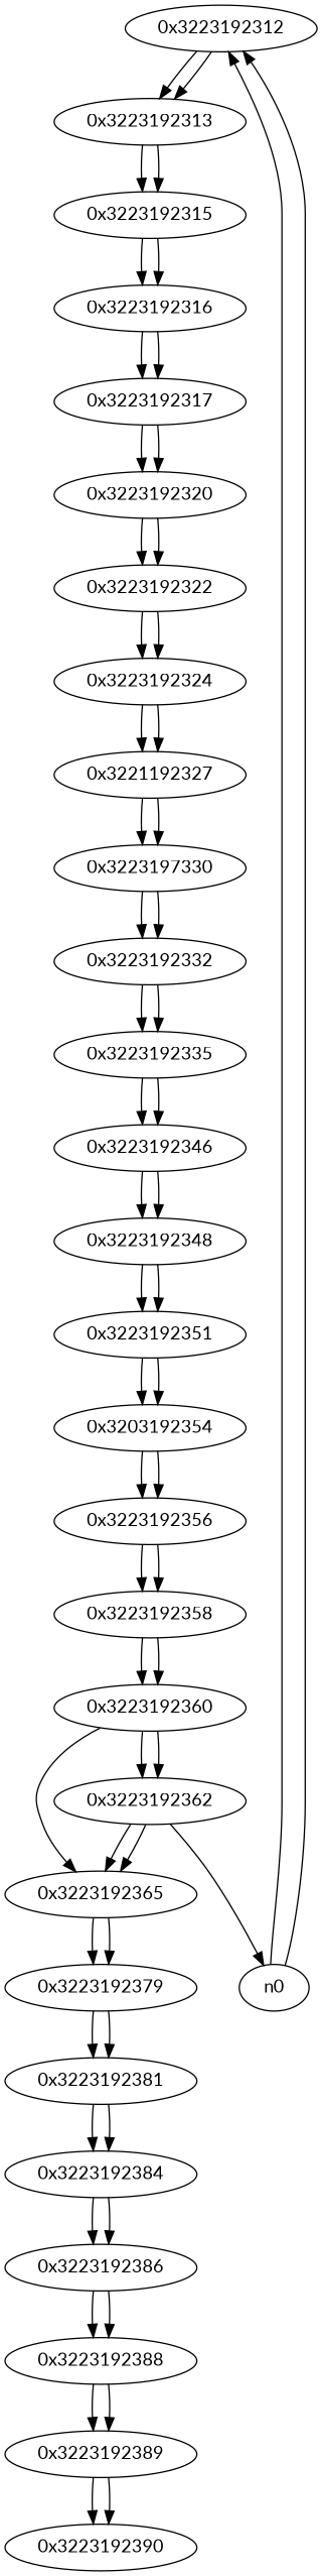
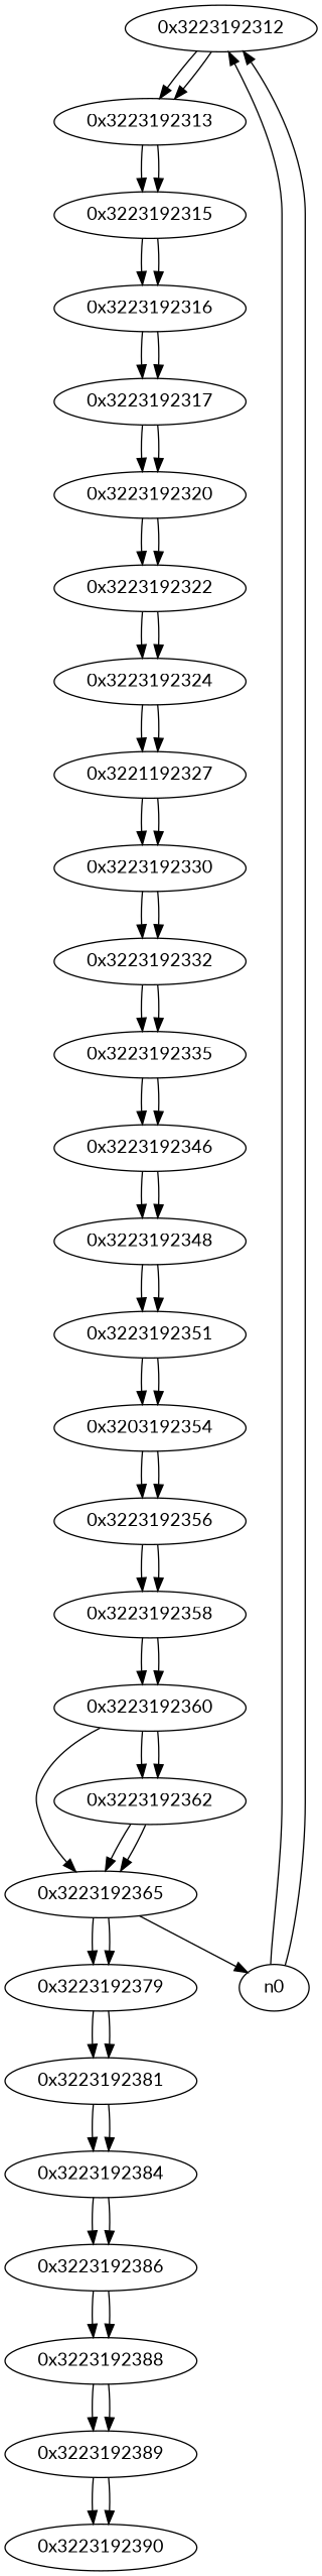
  digraph {
    fontname=Lato
    node [fontname=Lato]
    edge [fontname=Lato]
    n1 [label="0x3223192312"]
    n2 [label="0x3223192313"]
    n3 [label="0x3223192315"]
    n4 [label="0x3223192316"]
    n5 [label="0x3223192317"]
    n6 [label="0x3223192320"]
    n7 [label="0x3223192322"]
    n8 [label="0x3223192324"]
    n9 [label="0x3221192327"]
-   n10 [label="0x3223197330"]
+   n10 [label="0x3223192330"]
    n11 [label="0x3223192332"]
    n12 [label="0x3223192335"]
    n13 [label="0x3223192346"]
    n14 [label="0x3223192348"]
    n15 [label="0x3223192351"]
    n16 [label="0x3203192354"]
    n17 [label="0x3223192356"]
    n18 [label="0x3223192358"]
    n19 [label="0x3223192360"]
    n20 [label="0x3223192362"]
    n21 [label="0x3223192365"]
    n0
    n22 [label="0x3223192379"]
    n23 [label="0x3223192381"]
    n24 [label="0x3223192384"]
    n25 [label="0x3223192386"]
    n26 [label="0x3223192388"]
    n27 [label="0x3223192389"]
    n28 [label="0x3223192390"]
    n1 -> n2
    n1 -> n2
    n2 -> n3
    n2 -> n3
    n3 -> n4
    n3 -> n4
    n4 -> n5
    n4 -> n5
    n5 -> n6
    n5 -> n6
    n6 -> n7
    n6 -> n7
    n7 -> n8
    n7 -> n8
    n8 -> n9
    n8 -> n9
    n9 -> n10
    n9 -> n10
    n10 -> n11
    n10 -> n11
    n11 -> n12
    n11 -> n12
    n12 -> n13
    n12 -> n13
    n13 -> n14
    n13 -> n14
    n14 -> n15
    n14 -> n15
    n15 -> n16
    n15 -> n16
    n16 -> n17
    n16 -> n17
    n17 -> n18
    n17 -> n18
    n18 -> n19
    n18 -> n19
    n19 -> n20
    n19 -> n20
    n19 -> n21
    n20 -> n21
    n20 -> n21
-   n20 -> n0
+   n21 -> n0
    n21 -> n22
    n21 -> n22
    n0 -> n1
    n0 -> n1
    n22 -> n23
    n22 -> n23
    n23 -> n24
    n23 -> n24
    n24 -> n25
    n24 -> n25
    n25 -> n26
    n25 -> n26
    n26 -> n27
    n26 -> n27
    n27 -> n28
    n27 -> n28
  }
